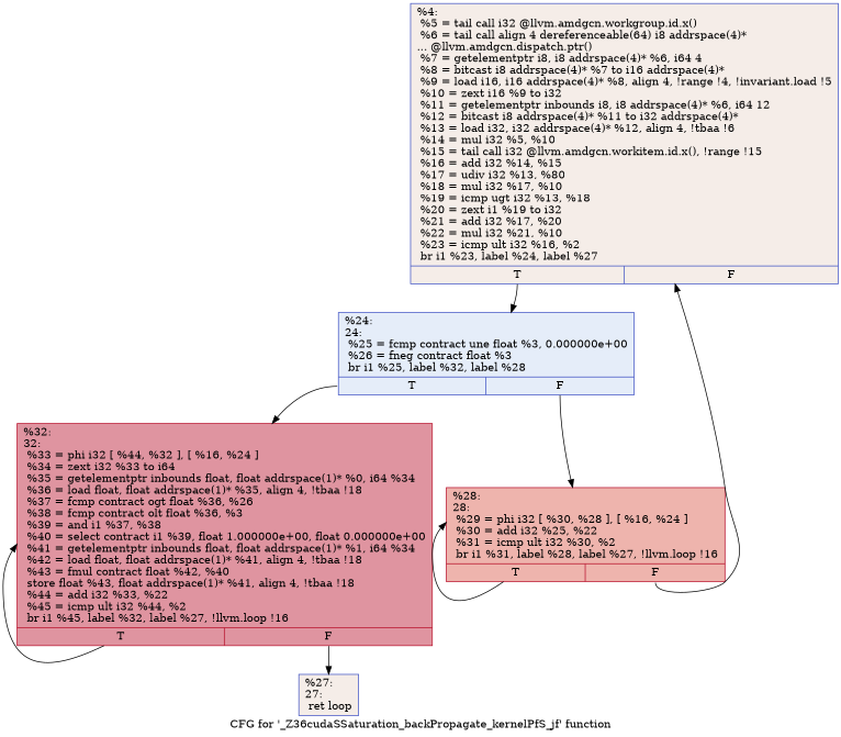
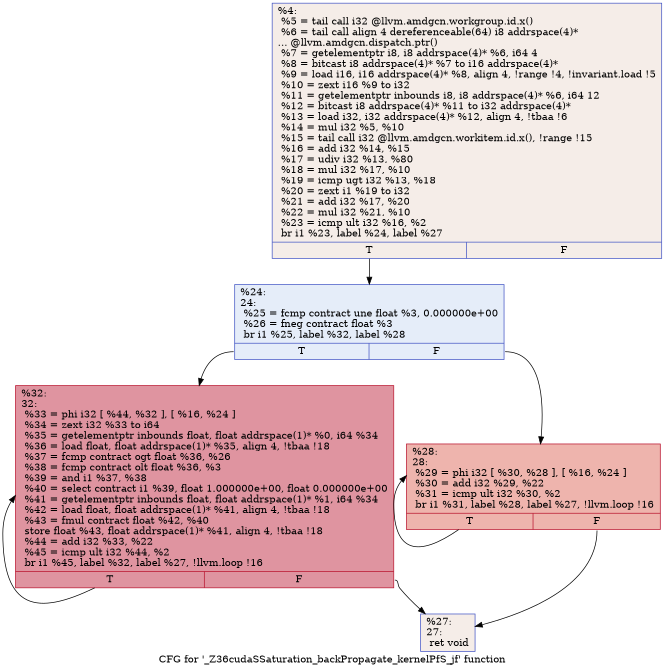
  digraph {
    label="CFG for '_Z36cudaSSaturation_backPropagate_kernelPfS_jf' function"
    node [color="#3d50c3ff" fillcolor="#e8d6cc70" shape=record style=filled]
    edge [tailport=s0]
    n1 [label="{%4:\l  %5 = tail call i32 @llvm.amdgcn.workgroup.id.x()\l  %6 = tail call align 4 dereferenceable(64) i8 addrspace(4)*\l... @llvm.amdgcn.dispatch.ptr()\l  %7 = getelementptr i8, i8 addrspace(4)* %6, i64 4\l  %8 = bitcast i8 addrspace(4)* %7 to i16 addrspace(4)*\l  %9 = load i16, i16 addrspace(4)* %8, align 4, !range !4, !invariant.load !5\l  %10 = zext i16 %9 to i32\l  %11 = getelementptr inbounds i8, i8 addrspace(4)* %6, i64 12\l  %12 = bitcast i8 addrspace(4)* %11 to i32 addrspace(4)*\l  %13 = load i32, i32 addrspace(4)* %12, align 4, !tbaa !6\l  %14 = mul i32 %5, %10\l  %15 = tail call i32 @llvm.amdgcn.workitem.id.x(), !range !15\l  %16 = add i32 %14, %15\l  %17 = udiv i32 %13, %80\l  %18 = mul i32 %17, %10\l  %19 = icmp ugt i32 %13, %18\l  %20 = zext i1 %19 to i32\l  %21 = add i32 %17, %20\l  %22 = mul i32 %21, %10\l  %23 = icmp ult i32 %16, %2\l  br i1 %23, label %24, label %27\l|{<s0>T|<s1>F}}"]
    n2 [fillcolor="#c5d6f270" label="{%24:\l24:                                               \l  %25 = fcmp contract une float %3, 0.000000e+00\l  %26 = fneg contract float %3\l  br i1 %25, label %32, label %28\l|{<s0>T|<s1>F}}"]
    n3 [color="#b70d28ff" fillcolor="#b70d2870" label="{%32:\l32:                                               \l  %33 = phi i32 [ %44, %32 ], [ %16, %24 ]\l  %34 = zext i32 %33 to i64\l  %35 = getelementptr inbounds float, float addrspace(1)* %0, i64 %34\l  %36 = load float, float addrspace(1)* %35, align 4, !tbaa !18\l  %37 = fcmp contract ogt float %36, %26\l  %38 = fcmp contract olt float %36, %3\l  %39 = and i1 %37, %38\l  %40 = select contract i1 %39, float 1.000000e+00, float 0.000000e+00\l  %41 = getelementptr inbounds float, float addrspace(1)* %1, i64 %34\l  %42 = load float, float addrspace(1)* %41, align 4, !tbaa !18\l  %43 = fmul contract float %42, %40\l  store float %43, float addrspace(1)* %41, align 4, !tbaa !18\l  %44 = add i32 %33, %22\l  %45 = icmp ult i32 %44, %2\l  br i1 %45, label %32, label %27, !llvm.loop !16\l|{<s0>T|<s1>F}}"]
-   n4 [color="#b70d28ff" fillcolor="#d8564670" label="{%28:\l28:                                               \l  %29 = phi i32 [ %30, %28 ], [ %16, %24 ]\l  %30 = add i32 %25, %22\l  %31 = icmp ult i32 %30, %2\l  br i1 %31, label %28, label %27, !llvm.loop !16\l|{<s0>T|<s1>F}}"]
-   n5 [label="{%27:\l27:                                               \l  ret loop\l}"]
+   n4 [color="#b70d28ff" fillcolor="#d8564670" label="{%28:\l28:                                               \l  %29 = phi i32 [ %30, %28 ], [ %16, %24 ]\l  %30 = add i32 %29, %22\l  %31 = icmp ult i32 %30, %2\l  br i1 %31, label %28, label %27, !llvm.loop !16\l|{<s0>T|<s1>F}}"]
+   n5 [label="{%27:\l27:                                               \l  ret void\l}"]
    n1 -> n2
    n2 -> n3
    n2 -> n4 [tailport=s1]
    n3 -> n3
    n3 -> n5 [tailport=s1]
    n4 -> n4
-   n4 -> n1 [tailport=s1]
+   n4 -> n5 [tailport=s1]
  }
